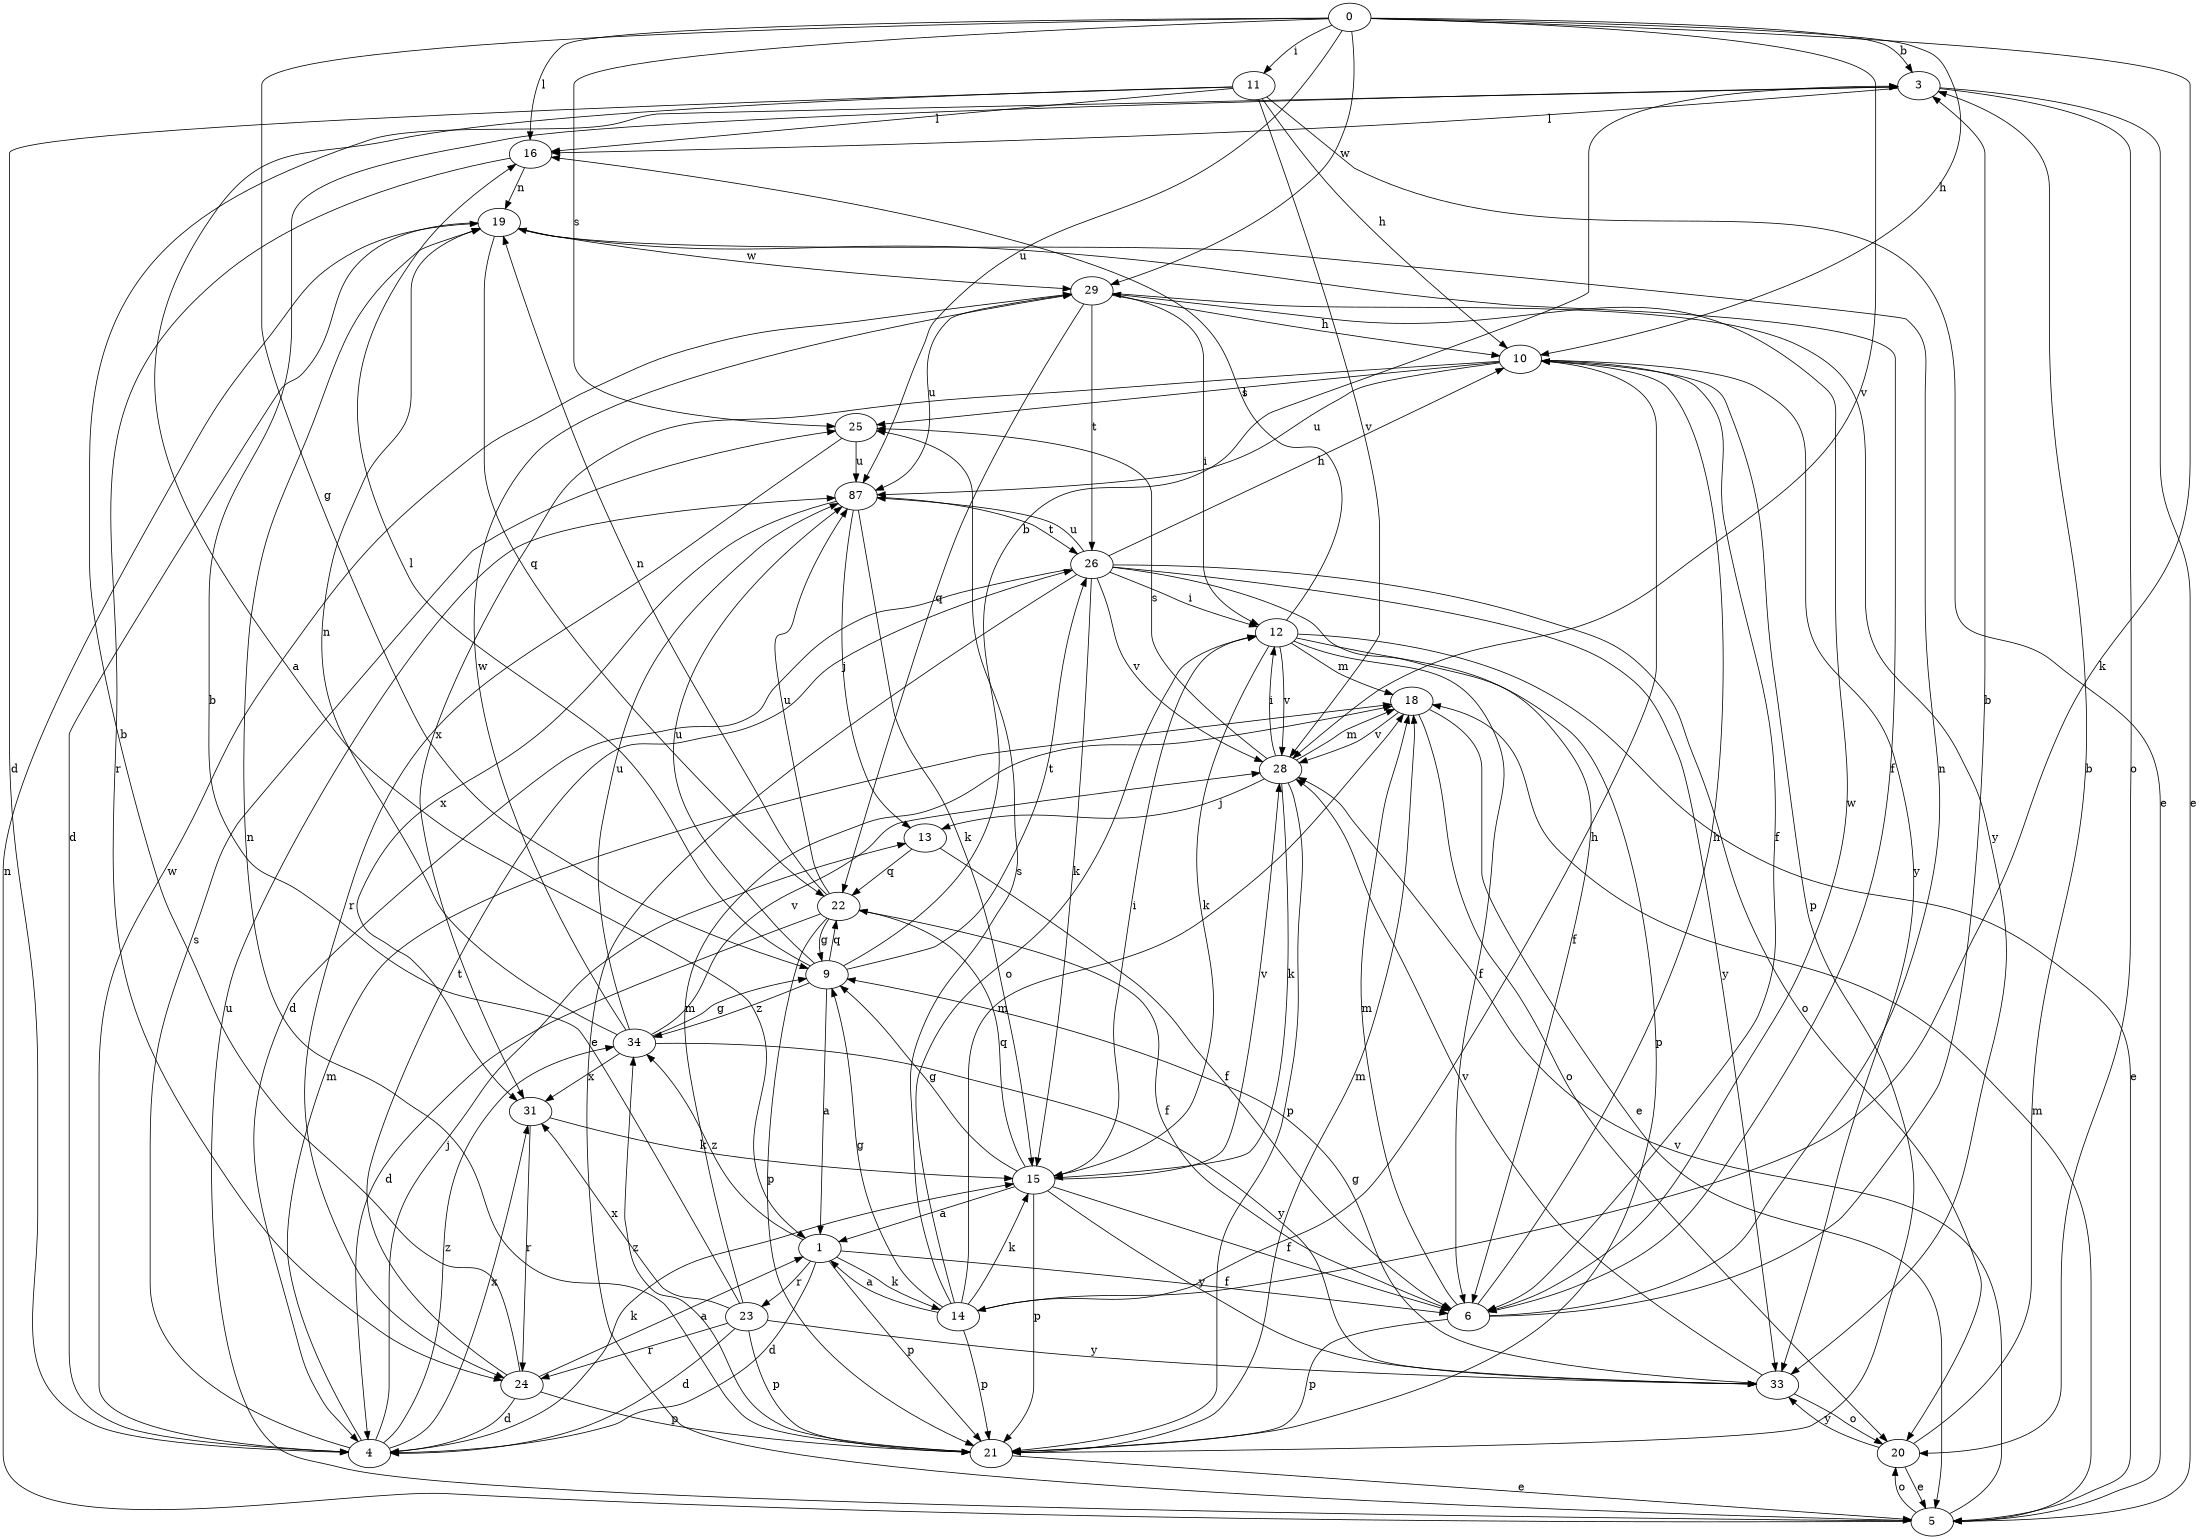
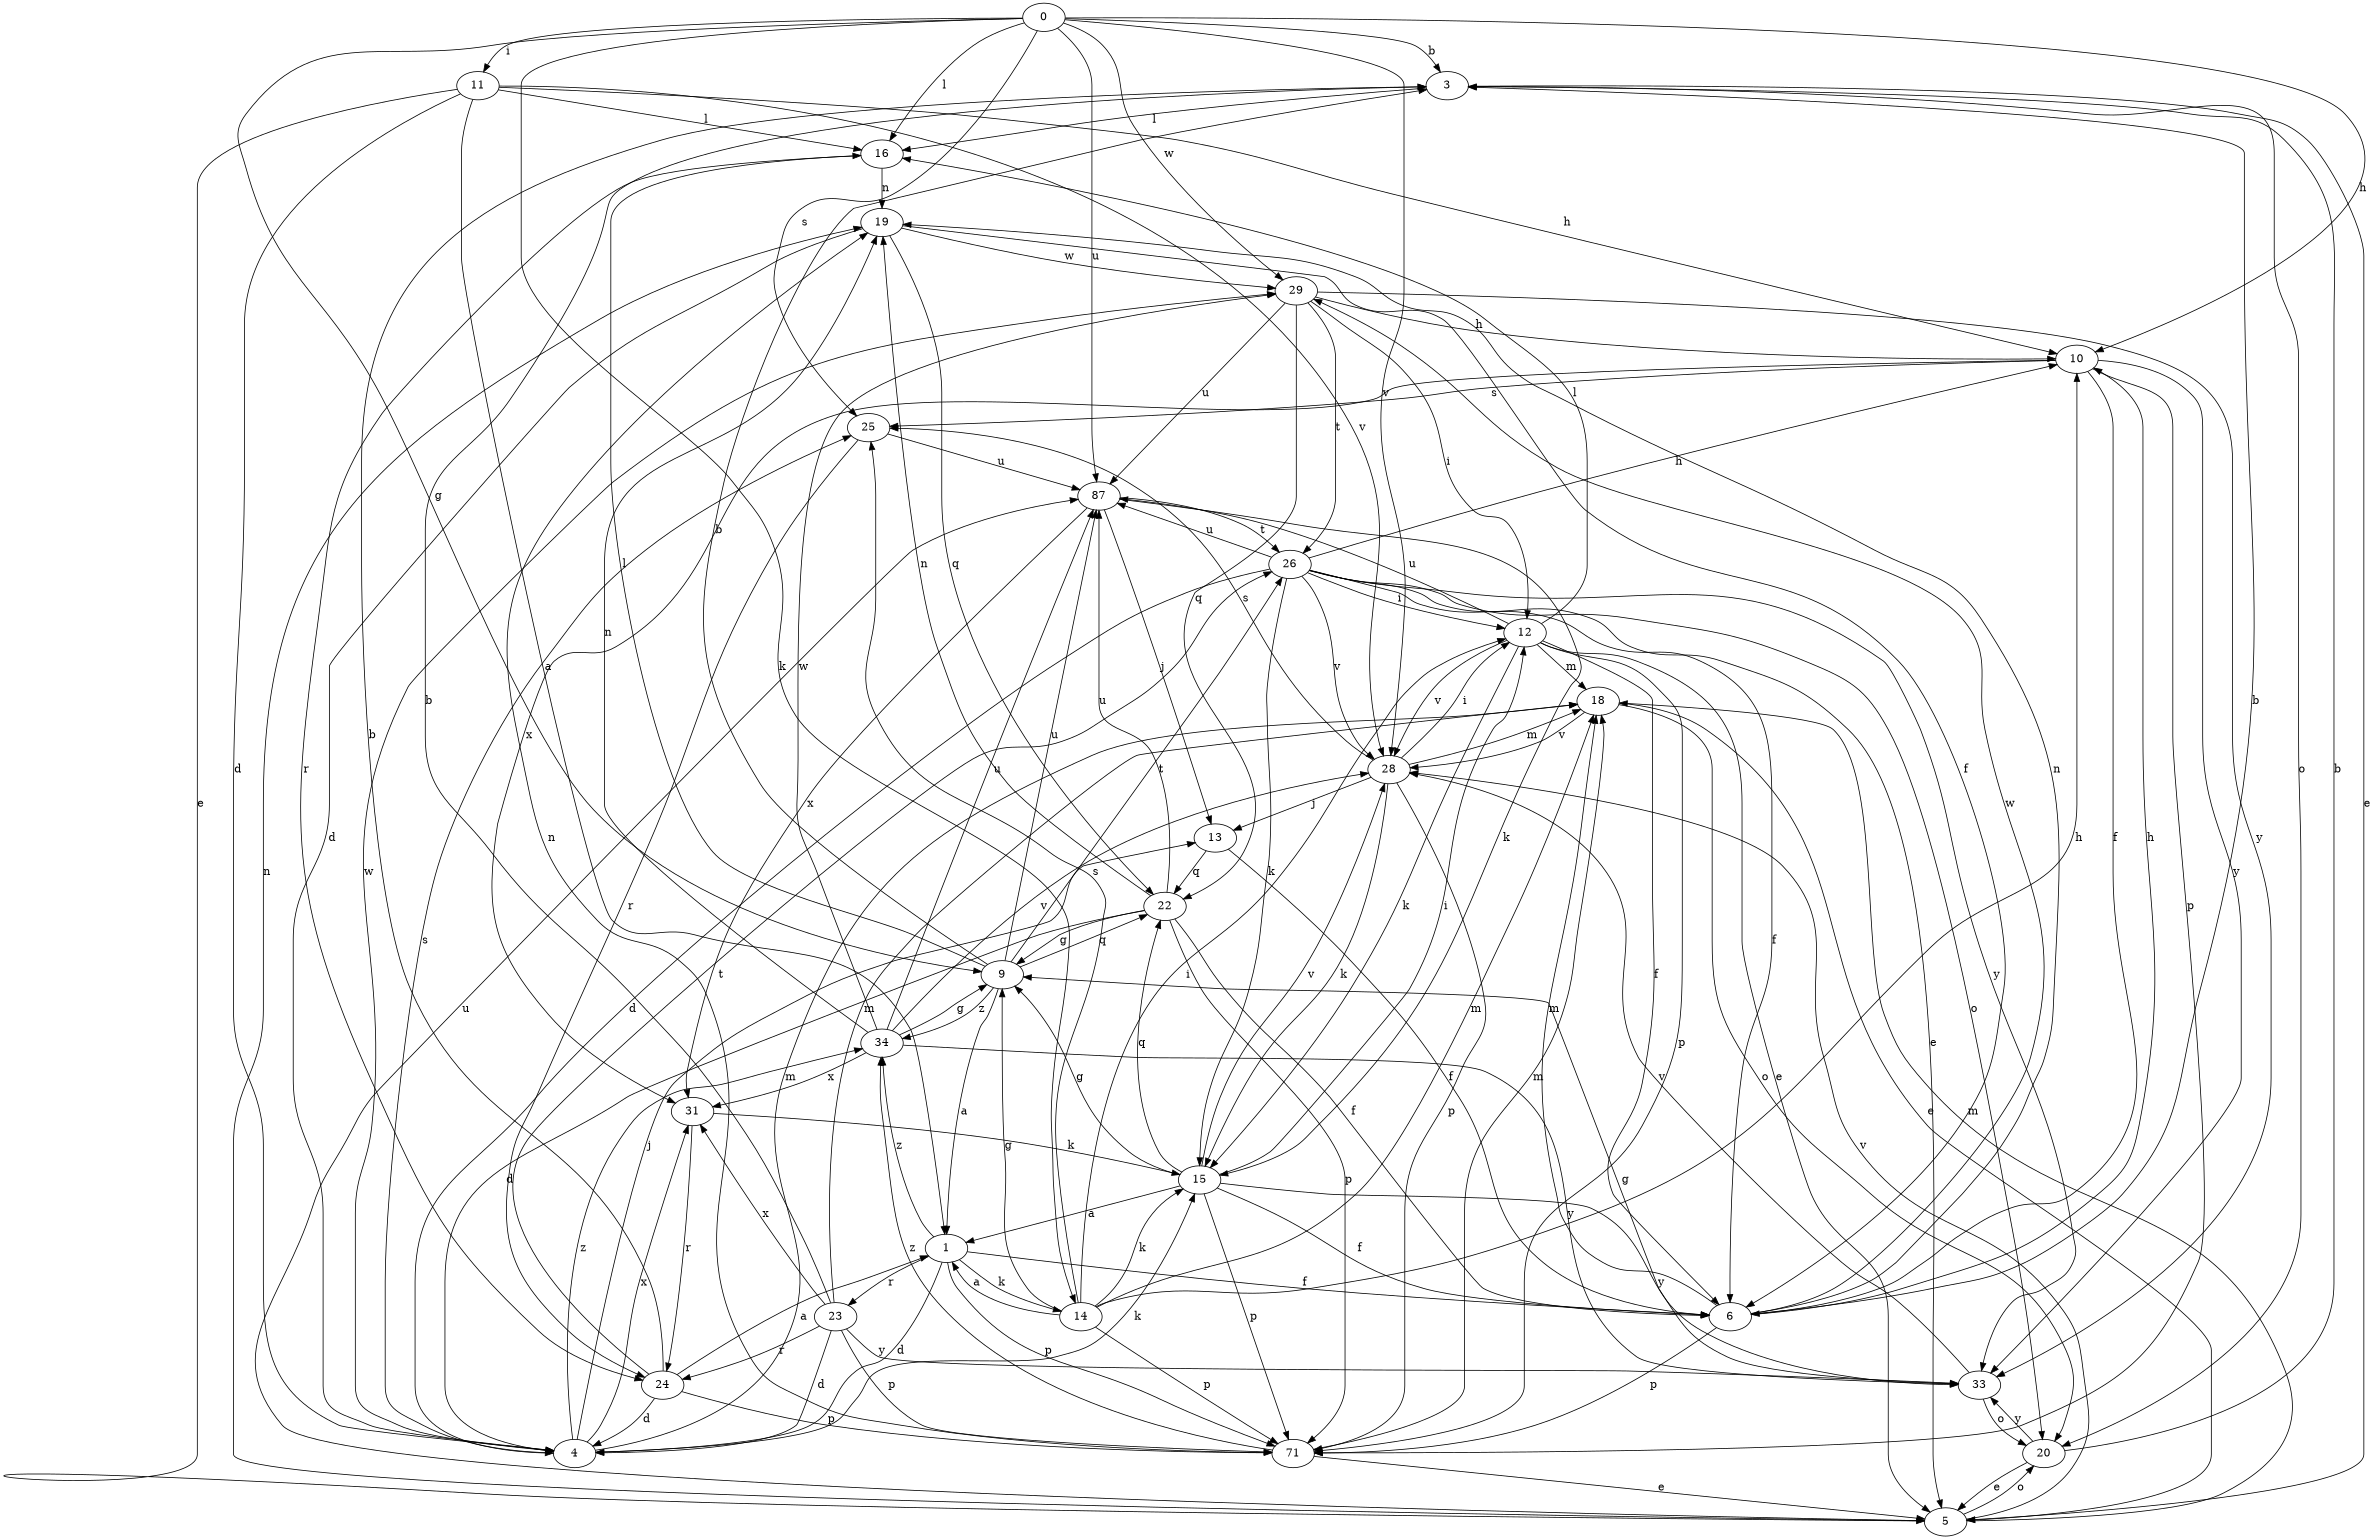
  strict digraph {
    0
    3
    9
    10
    11
    14
    16
    25
    n9 [label=87]
    28
    29
    5
    20
    1
    34
    22
    26
    6
-   21
+   21 [label=71]
    31
    33
    4
    15
    n24 [label=18]
    12
    19
    24
    13
    23
    0 -> 3 [label=b]
    0 -> 9 [label=g]
    0 -> 10 [label=h]
    0 -> 11 [label=i]
    0 -> 14 [label=k]
    0 -> 16 [label=l]
    0 -> 25 [label=s]
    0 -> n9 [label=u]
    0 -> 28 [label=v]
    0 -> 29 [label=w]
    3 -> 16 [label=l]
    3 -> 5 [label=e]
    3 -> 20 [label=o]
    9 -> 3 [label=b]
    9 -> 16 [label=l]
    9 -> n9 [label=u]
    9 -> 1 [label=a]
    9 -> 34 [label=z]
    9 -> 22 [label=q]
    9 -> 26 [label=t]
    10 -> 25 [label=s]
-   10 -> n9 [label=u]
+   12 -> n9 [label=u]
    10 -> 6 [label=f]
    10 -> 21 [label=p]
    10 -> 31 [label=x]
    10 -> 33 [label=y]
    11 -> 10 [label=h]
    11 -> 16 [label=l]
    11 -> 28 [label=v]
    11 -> 5 [label=e]
    11 -> 1 [label=a]
    11 -> 4 [label=d]
    14 -> 9 [label=g]
    14 -> 10 [label=h]
    14 -> 25 [label=s]
    14 -> 1 [label=a]
    14 -> 21 [label=p]
    14 -> 15 [label=k]
    14 -> n24 [label=m]
-   14 -> 12 [label=o]
+   14 -> 12 [label=i]
    16 -> 19 [label=n]
    16 -> 24 [label=r]
    25 -> n9 [label=u]
    25 -> 24 [label=r]
    n9 -> 26 [label=t]
    n9 -> 31 [label=x]
    n9 -> 15 [label=k]
    n9 -> 13 [label=j]
    28 -> 25 [label=s]
    28 -> 21 [label=p]
    28 -> 15 [label=k]
    28 -> n24 [label=m]
    28 -> 12 [label=i]
    28 -> 13 [label=j]
    29 -> 10 [label=h]
    29 -> n9 [label=u]
    29 -> 22 [label=q]
    29 -> 26 [label=t]
    29 -> 33 [label=y]
    29 -> 12 [label=i]
    5 -> n9 [label=u]
    5 -> 28 [label=v]
    5 -> 20 [label=o]
    5 -> n24 [label=m]
    5 -> 19 [label=n]
    20 -> 3 [label=b]
    20 -> 5 [label=e]
    20 -> 33 [label=y]
    1 -> 14 [label=k]
    1 -> 34 [label=z]
    1 -> 6 [label=f]
    1 -> 21 [label=p]
    1 -> 4 [label=d]
    1 -> 23 [label=r]
    34 -> 9 [label=g]
    34 -> n9 [label=u]
    34 -> 28 [label=v]
    34 -> 29 [label=w]
    34 -> 31 [label=x]
    34 -> 33 [label=y]
    34 -> 19 [label=n]
    22 -> 9 [label=g]
    22 -> n9 [label=u]
    22 -> 6 [label=f]
    22 -> 21 [label=p]
    22 -> 4 [label=d]
    22 -> 19 [label=n]
    26 -> 10 [label=h]
    26 -> n9 [label=u]
    26 -> 28 [label=v]
    26 -> 5 [label=e]
    26 -> 20 [label=o]
    26 -> 6 [label=f]
    26 -> 33 [label=y]
    26 -> 4 [label=d]
    26 -> 15 [label=k]
    26 -> 12 [label=i]
    6 -> 3 [label=b]
    6 -> 10 [label=h]
    6 -> 29 [label=w]
    6 -> 21 [label=p]
    6 -> n24 [label=m]
    6 -> 19 [label=n]
    21 -> 5 [label=e]
    21 -> 34 [label=z]
    21 -> n24 [label=m]
    21 -> 19 [label=n]
    31 -> 15 [label=k]
    31 -> 24 [label=r]
    33 -> 9 [label=g]
    33 -> 28 [label=v]
    33 -> 20 [label=o]
    4 -> 25 [label=s]
    4 -> 29 [label=w]
    4 -> 34 [label=z]
    4 -> 31 [label=x]
    4 -> 15 [label=k]
    4 -> n24 [label=m]
    4 -> 13 [label=j]
    15 -> 9 [label=g]
    15 -> 28 [label=v]
    15 -> 1 [label=a]
    15 -> 22 [label=q]
    15 -> 6 [label=f]
    15 -> 21 [label=p]
    15 -> 33 [label=y]
    15 -> 12 [label=i]
    n24 -> 28 [label=v]
    n24 -> 5 [label=e]
    n24 -> 20 [label=o]
    12 -> 16 [label=l]
    12 -> 28 [label=v]
    12 -> 5 [label=e]
    12 -> 6 [label=f]
    12 -> 21 [label=p]
    12 -> 15 [label=k]
    12 -> n24 [label=m]
    19 -> 29 [label=w]
    19 -> 22 [label=q]
    19 -> 6 [label=f]
    19 -> 4 [label=d]
    24 -> 3 [label=b]
    24 -> 1 [label=a]
    24 -> 26 [label=t]
    24 -> 21 [label=p]
    24 -> 4 [label=d]
    13 -> 22 [label=q]
    13 -> 6 [label=f]
    23 -> 3 [label=b]
    23 -> 21 [label=p]
    23 -> 31 [label=x]
    23 -> 33 [label=y]
    23 -> 4 [label=d]
    23 -> n24 [label=m]
    23 -> 24 [label=r]
  }
